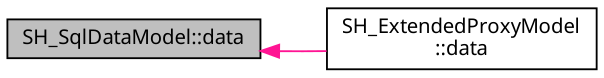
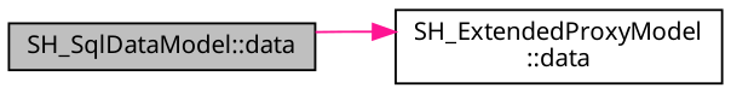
  digraph {
    rankdir=LR
    node [color=black fontname=Verdana fontsize=11 shape=record]
    n1 [fillcolor=grey75 fontcolor=black height=0.2 label="SH_SqlDataModel::data" style=filled width=0.4]
    n2 [height=0.2 label="SH_ExtendedProxyModel\l::data" width=0.4]
-   n1 -> n2 [color=deeppink dir=back fontname=Verdana fontsize=11 labelfontname=Verdana labelfontsize=11 style=solid]
+   n2 -> n1 [color=deeppink dir=back fontname=Verdana fontsize=11 labelfontname=Verdana labelfontsize=11 style=solid]
  }
